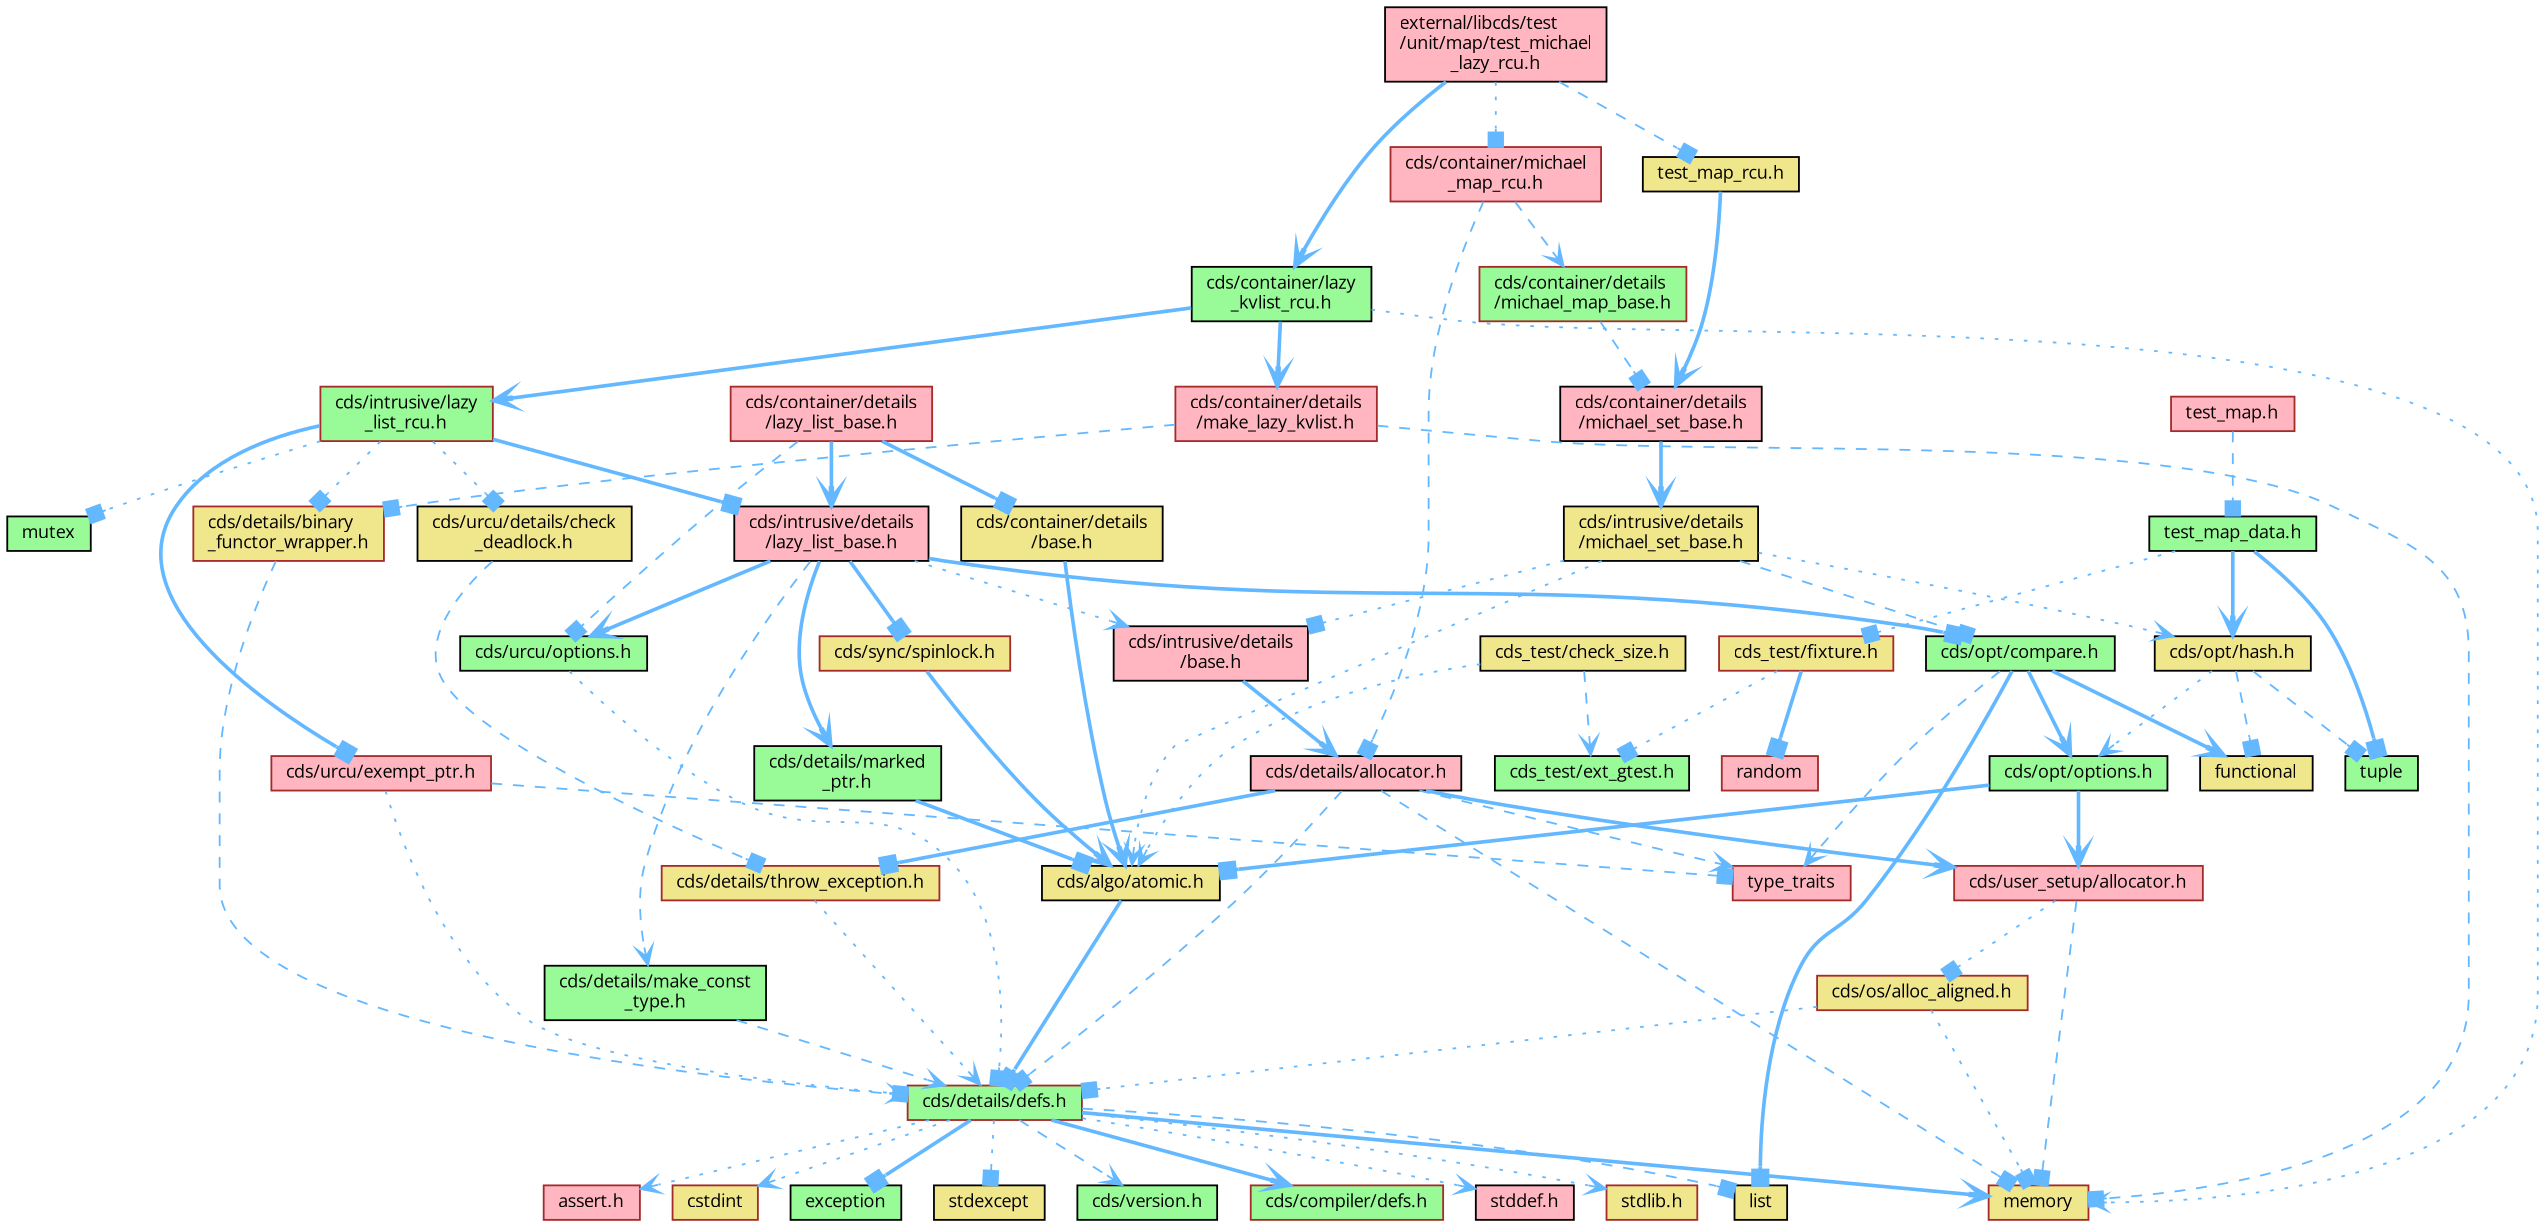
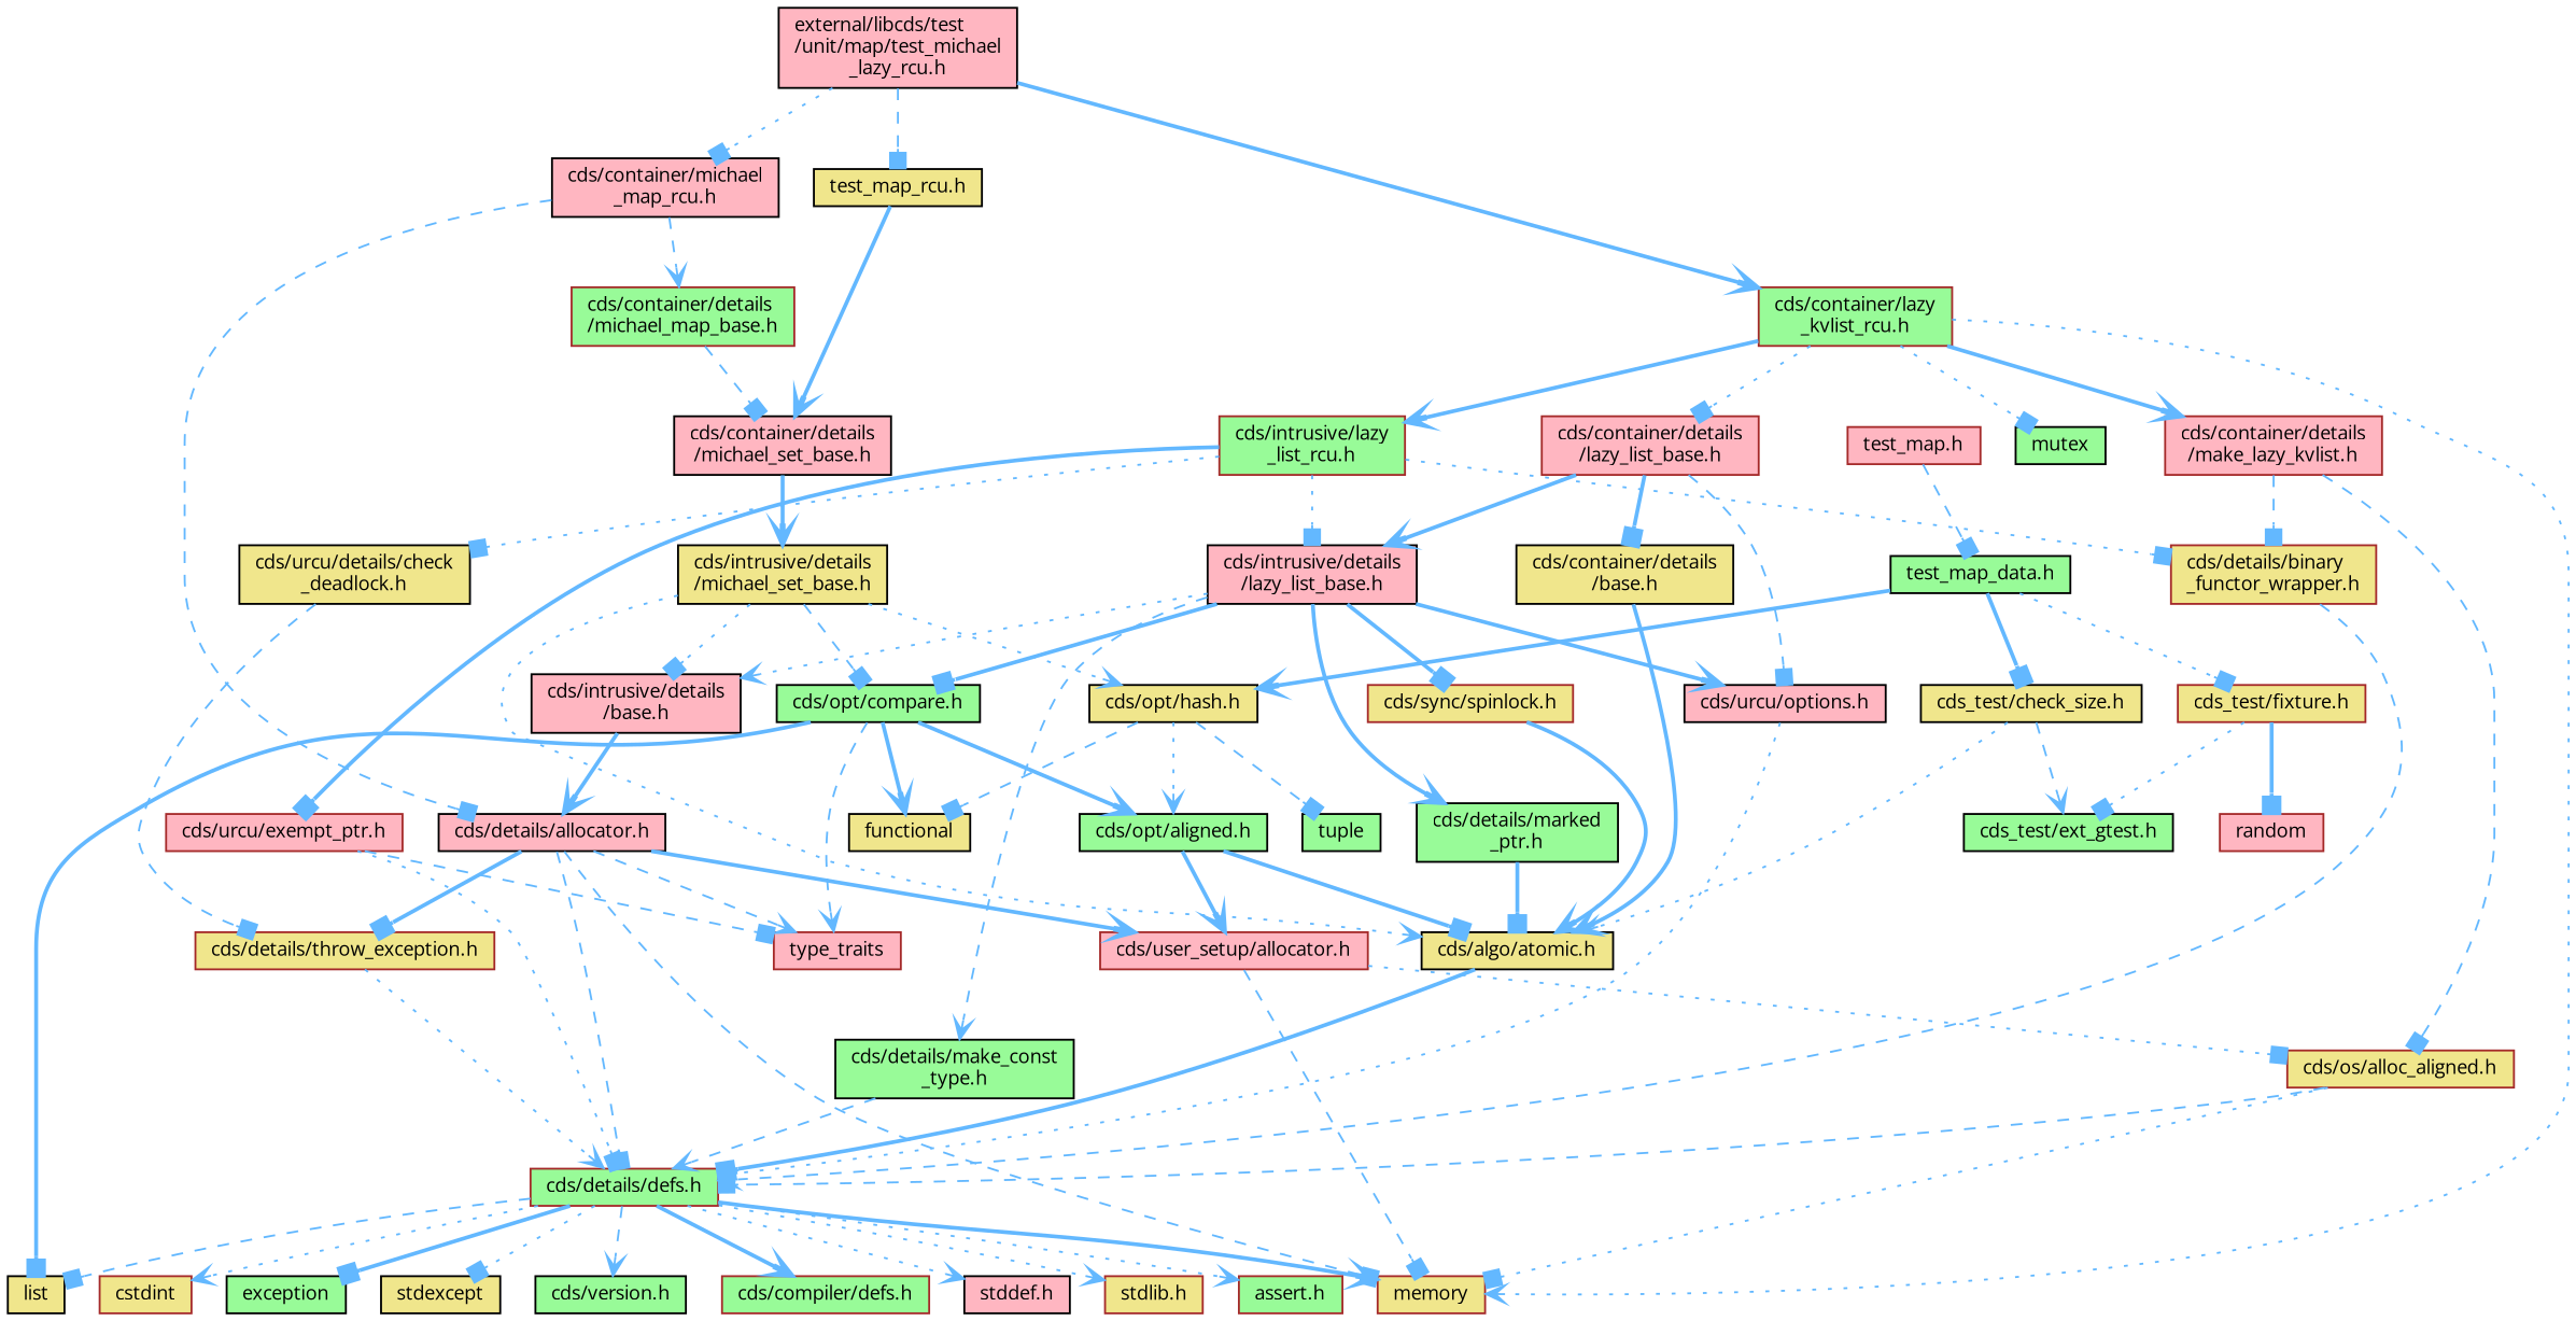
  digraph {
    fontname="Open Sans"
    node [color=black fillcolor=khaki fontname="Open Sans" fontsize=10 shape=box style=filled]
    edge [arrowhead=box color=steelblue1 fontname="Open Sans" fontsize=10 labelfontname=Helvetica labelfontsize=10 style=bold]
    n1 [fillcolor=lightpink fontcolor=black height=0.2 label="external/libcds/test\l/unit/map/test_michael\l_lazy_rcu.h" width=0.4]
    n2 [height=0.2 label="test_map_rcu.h" width=0.4]
-   n3 [fillcolor=palegreen height=0.2 label="cds/container/lazy\l_kvlist_rcu.h" width=0.4]
-   n4 [color=brown fillcolor=lightpink height=0.2 label="cds/container/michael\l_map_rcu.h" width=0.4]
+   n3 [color=brown fillcolor=palegreen height=0.2 label="cds/container/lazy\l_kvlist_rcu.h" width=0.4]
+   n4 [fillcolor=lightpink height=0.2 label="cds/container/michael\l_map_rcu.h" width=0.4]
    n5 [fillcolor=lightpink height=0.2 label="cds/container/details\l/michael_set_base.h" width=0.4]
    n6 [color=brown height=0.2 label=memory width=0.4]
    n7 [color=brown fillcolor=lightpink height=0.2 label="cds/container/details\l/lazy_list_base.h" width=0.4]
    n8 [color=brown fillcolor=palegreen height=0.2 label="cds/intrusive/lazy\l_list_rcu.h" width=0.4]
    n9 [color=brown fillcolor=lightpink height=0.2 label="cds/container/details\l/make_lazy_kvlist.h" width=0.4]
    n10 [fillcolor=lightpink height=0.2 label="cds/details/allocator.h" width=0.4]
    n11 [color=brown fillcolor=palegreen height=0.2 label="cds/container/details\l/michael_map_base.h" width=0.4]
    n12 [color=brown fillcolor=lightpink height=0.2 label="test_map.h" width=0.4]
    n13 [fillcolor=palegreen height=0.2 label="test_map_data.h" width=0.4]
    n14 [height=0.2 label="cds_test/check_size.h" width=0.4]
    n15 [color=brown height=0.2 label="cds_test/fixture.h" width=0.4]
    n16 [height=0.2 label="cds/opt/hash.h" width=0.4]
    n17 [fillcolor=palegreen height=0.2 label="cds_test/ext_gtest.h" width=0.4]
    n18 [height=0.2 label="cds/algo/atomic.h" width=0.4]
    n19 [color=brown fillcolor=lightpink height=0.2 label=random width=0.4]
    n20 [fillcolor=palegreen height=0.2 label=tuple width=0.4]
    n21 [height=0.2 label=functional width=0.4]
-   n22 [fillcolor=palegreen height=0.2 label="cds/opt/options.h" width=0.4]
+   n22 [fillcolor=palegreen height=0.2 label="cds/opt/aligned.h" width=0.4]
    n23 [color=brown fillcolor=palegreen height=0.2 label="cds/details/defs.h" width=0.4]
    n24 [fillcolor=lightpink height=0.2 label="stddef.h" width=0.4]
    n25 [color=brown height=0.2 label="stdlib.h" width=0.4]
-   n26 [color=brown fillcolor=lightpink height=0.2 label="assert.h" width=0.4]
+   n26 [color=brown fillcolor=palegreen height=0.2 label="assert.h" width=0.4]
    n27 [color=brown height=0.2 label=cstdint width=0.4]
    n28 [fillcolor=palegreen height=0.2 label=exception width=0.4]
    n29 [height=0.2 label=stdexcept width=0.4]
    n30 [height=0.2 label=list width=0.4]
    n31 [fillcolor=palegreen height=0.2 label="cds/version.h" width=0.4]
    n32 [color=brown fillcolor=palegreen height=0.2 label="cds/compiler/defs.h" width=0.4]
    n33 [color=brown fillcolor=lightpink height=0.2 label="cds/user_setup/allocator.h" width=0.4]
    n34 [color=brown height=0.2 label="cds/os/alloc_aligned.h" width=0.4]
    n35 [color=brown height=0.2 label="cds/details/throw_exception.h" width=0.4]
    n36 [height=0.2 label="cds/container/details\l/base.h" width=0.4]
    n37 [fillcolor=lightpink height=0.2 label="cds/intrusive/details\l/lazy_list_base.h" width=0.4]
-   n38 [fillcolor=palegreen height=0.2 label="cds/urcu/options.h" width=0.4]
+   n38 [fillcolor=lightpink height=0.2 label="cds/urcu/options.h" width=0.4]
    n39 [fillcolor=palegreen height=0.2 label=mutex width=0.4]
    n40 [height=0.2 label="cds/urcu/details/check\l_deadlock.h" width=0.4]
    n41 [color=brown height=0.2 label="cds/details/binary\l_functor_wrapper.h" width=0.4]
    n42 [color=brown fillcolor=lightpink height=0.2 label="cds/urcu/exempt_ptr.h" width=0.4]
    n43 [fillcolor=lightpink height=0.2 label="cds/intrusive/details\l/base.h" width=0.4]
    n44 [fillcolor=palegreen height=0.2 label="cds/opt/compare.h" width=0.4]
    n45 [fillcolor=palegreen height=0.2 label="cds/details/marked\l_ptr.h" width=0.4]
    n46 [fillcolor=palegreen height=0.2 label="cds/details/make_const\l_type.h" width=0.4]
    n47 [color=brown height=0.2 label="cds/sync/spinlock.h" width=0.4]
    n48 [color=brown fillcolor=lightpink height=0.2 label=type_traits width=0.4]
    n49 [height=0.2 label="cds/intrusive/details\l/michael_set_base.h" width=0.4]
    n1 -> n2 [style=dashed]
    n1 -> n3 [arrowhead=vee]
    n1 -> n4 [style=dotted]
    n2 -> n5 [arrowhead=vee]
    n3 -> n6 [arrowhead=vee style=dotted]
+   n3 -> n7 [style=dotted]
    n3 -> n8 [arrowhead=vee]
    n3 -> n9 [arrowhead=vee]
    n4 -> n10 [style=dashed]
    n4 -> n11 [arrowhead=vee style=dashed]
    n5 -> n49 [arrowhead=vee]
    n7 -> n36
    n7 -> n37 [arrowhead=vee]
    n7 -> n38 [style=dashed]
-   n8 -> n37
-   n8 -> n39 [style=dotted]
+   n8 -> n37 [style=dotted]
+   n3 -> n39 [style=dotted]
    n8 -> n40 [style=dotted]
    n8 -> n41 [style=dotted]
    n8 -> n42
-   n9 -> n6 [style=dashed]
+   n9 -> n34 [style=dashed]
    n9 -> n41 [style=dashed]
    n10 -> n6 [style=dashed]
    n10 -> n23 [style=dashed]
    n10 -> n33 [arrowhead=vee]
    n10 -> n35
    n10 -> n48 [arrowhead=vee style=dashed]
    n11 -> n5 [style=dashed]
    n12 -> n13 [style=dashed]
-   n13 -> n20
+   n13 -> n14
    n13 -> n15 [style=dotted]
    n13 -> n16 [arrowhead=vee]
    n14 -> n17 [arrowhead=vee style=dashed]
    n14 -> n18 [arrowhead=vee style=dotted]
    n15 -> n17 [style=dotted]
    n15 -> n19
    n16 -> n20 [style=dashed]
    n16 -> n21 [style=dashed]
    n16 -> n22 [arrowhead=vee style=dotted]
    n18 -> n23
    n22 -> n18
    n22 -> n33 [arrowhead=vee]
    n23 -> n6 [arrowhead=vee]
    n23 -> n24 [arrowhead=vee style=dotted]
    n23 -> n25 [arrowhead=vee style=dotted]
    n23 -> n26 [arrowhead=vee style=dotted]
    n23 -> n27 [arrowhead=vee style=dotted]
    n23 -> n28
    n23 -> n29 [style=dotted]
    n23 -> n30 [style=dashed]
    n23 -> n31 [arrowhead=vee style=dashed]
    n23 -> n32 [arrowhead=vee]
    n33 -> n6 [style=dashed]
    n33 -> n34 [style=dotted]
    n34 -> n6 [style=dotted]
-   n34 -> n23 [style=dotted]
+   n34 -> n23 [style=dashed]
    n35 -> n23 [arrowhead=vee style=dotted]
    n36 -> n18 [arrowhead=vee]
    n37 -> n38 [arrowhead=vee]
    n37 -> n43 [arrowhead=vee style=dotted]
    n37 -> n44
    n37 -> n45 [arrowhead=vee]
    n37 -> n46 [arrowhead=vee style=dashed]
    n37 -> n47
    n38 -> n23 [style=dotted]
    n40 -> n35 [style=dashed]
    n41 -> n23 [arrowhead=vee style=dashed]
    n42 -> n23 [style=dotted]
    n42 -> n48 [style=dashed]
    n43 -> n10 [arrowhead=vee]
    n44 -> n21 [arrowhead=vee]
    n44 -> n22 [arrowhead=vee]
    n44 -> n30
    n44 -> n48 [arrowhead=vee style=dashed]
    n45 -> n18
    n46 -> n23 [arrowhead=vee style=dashed]
    n47 -> n18 [arrowhead=vee]
    n49 -> n16 [arrowhead=vee style=dotted]
    n49 -> n18 [arrowhead=vee style=dotted]
    n49 -> n43 [style=dotted]
    n49 -> n44 [style=dashed]
  }
